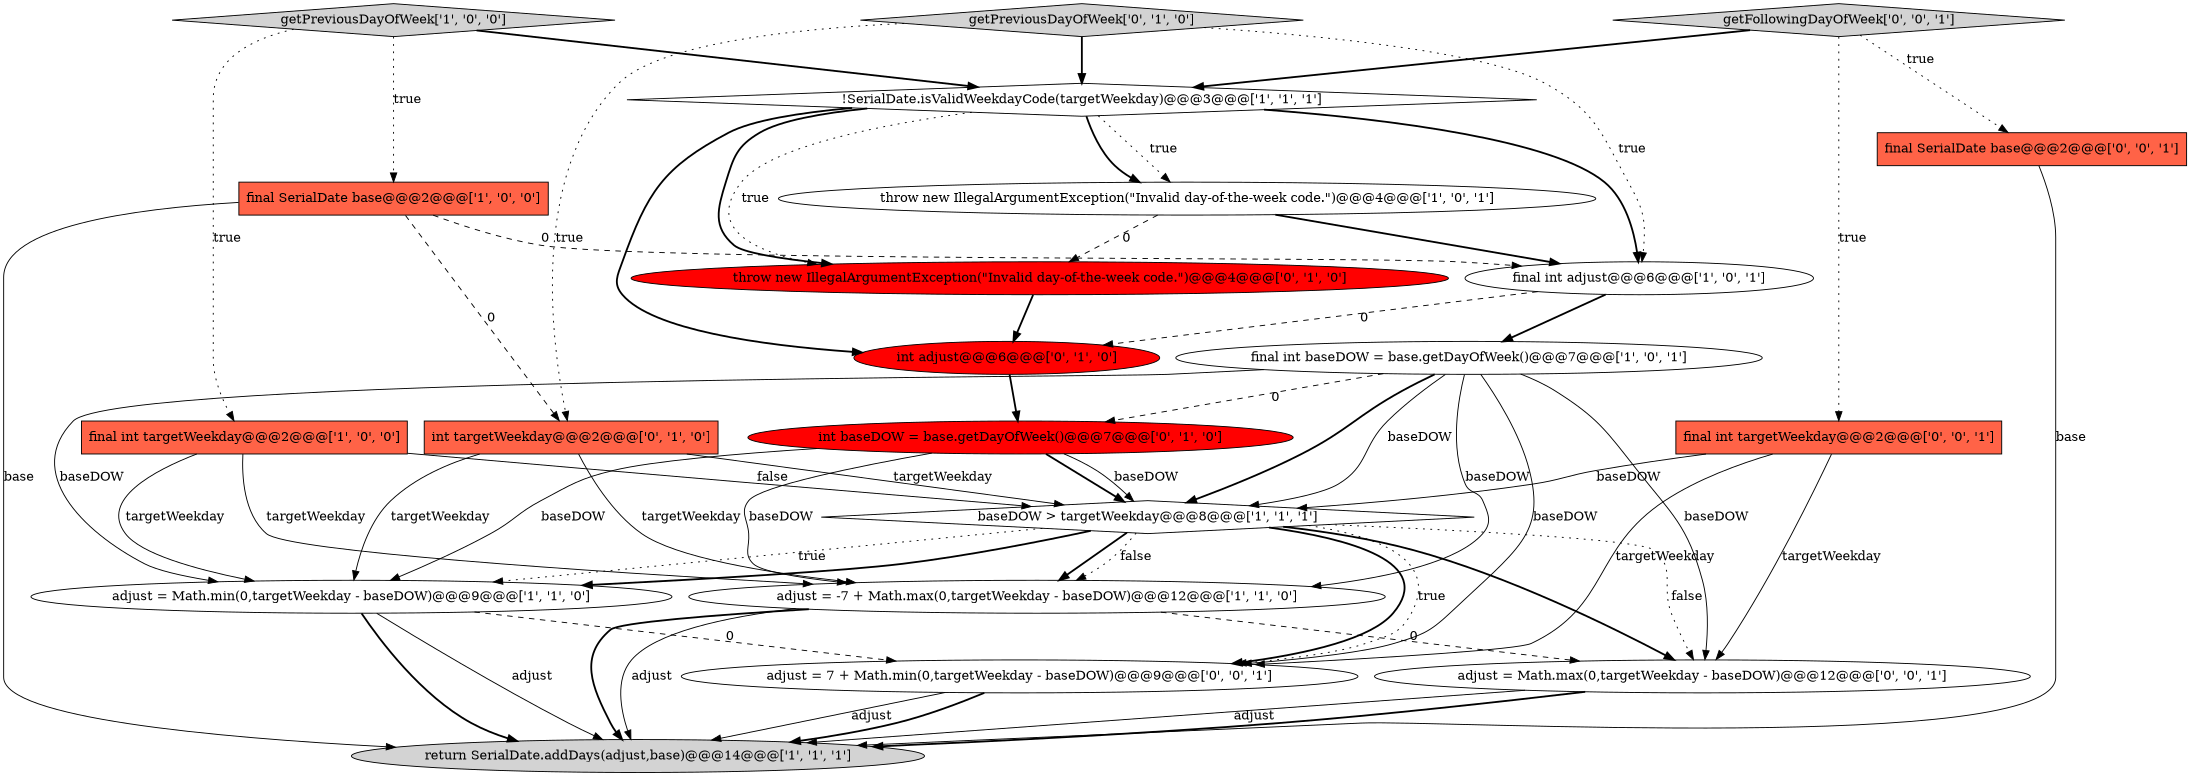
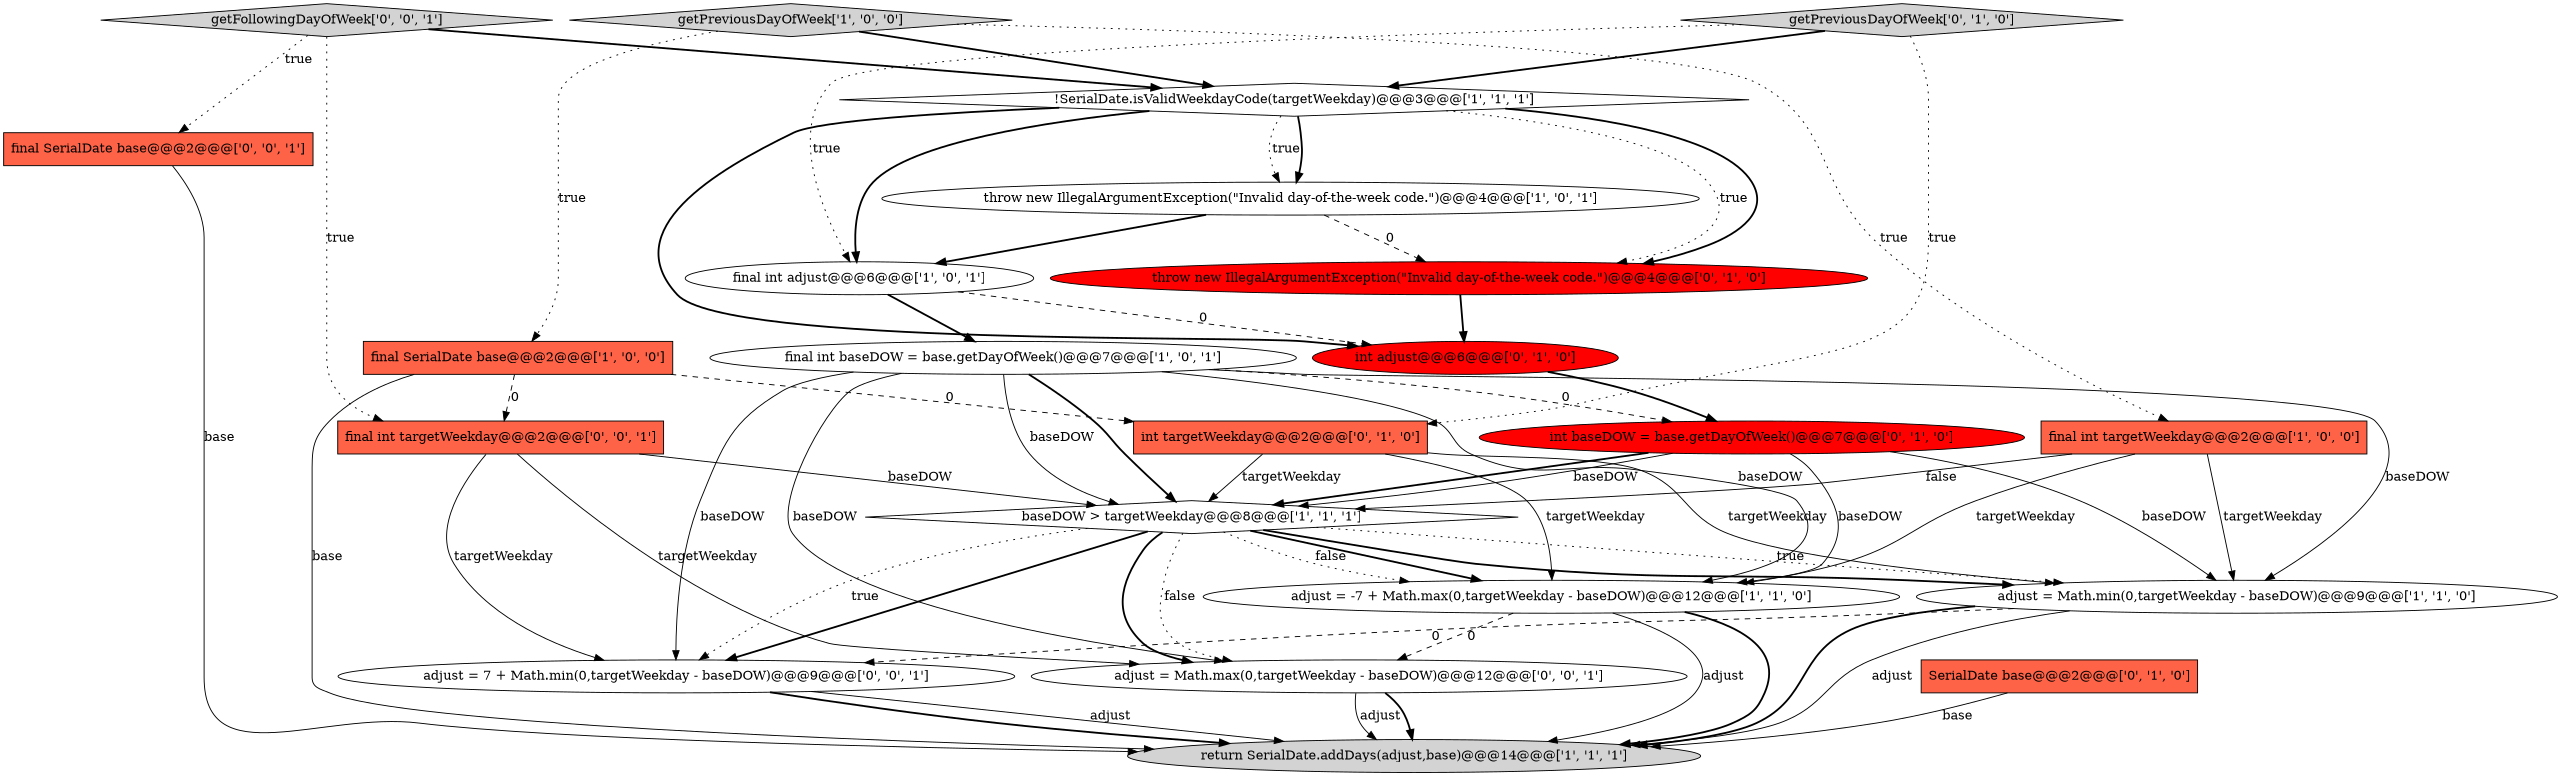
  digraph {
    node [fillcolor=white shape=ellipse style=filled]
    edge [style=solid]
    n1 [label="adjust = -7 + Math.max(0,targetWeekday - baseDOW)@@@12@@@['1', '1', '0']"]
    n2 [label="adjust = Math.max(0,targetWeekday - baseDOW)@@@12@@@['0', '0', '1']"]
    n3 [fillcolor=lightgray label="return SerialDate.addDays(adjust,base)@@@14@@@['1', '1', '1']"]
    n4 [label="final int baseDOW = base.getDayOfWeek()@@@7@@@['1', '0', '1']"]
    n5 [fillcolor=red label="int baseDOW = base.getDayOfWeek()@@@7@@@['0', '1', '0']"]
    n6 [label="adjust = 7 + Math.min(0,targetWeekday - baseDOW)@@@9@@@['0', '0', '1']"]
    n7 [label="baseDOW > targetWeekday@@@8@@@['1', '1', '1']" shape=diamond]
    n8 [label="adjust = Math.min(0,targetWeekday - baseDOW)@@@9@@@['1', '1', '0']"]
    n9 [fillcolor=tomato label="final int targetWeekday@@@2@@@['0', '0', '1']" shape=box]
    n10 [fillcolor=tomato label="final SerialDate base@@@2@@@['0', '0', '1']" shape=box]
    n11 [fillcolor=tomato label="final int targetWeekday@@@2@@@['1', '0', '0']" shape=box]
    n12 [fillcolor=lightgray label="getFollowingDayOfWeek['0', '0', '1']" shape=diamond]
    n13 [label="!SerialDate.isValidWeekdayCode(targetWeekday)@@@3@@@['1', '1', '1']" shape=diamond]
    n14 [label="throw new IllegalArgumentException(\"Invalid day-of-the-week code.\")@@@4@@@['1', '0', '1']"]
    n15 [fillcolor=red label="throw new IllegalArgumentException(\"Invalid day-of-the-week code.\")@@@4@@@['0', '1', '0']"]
    n16 [fillcolor=red label="int adjust@@@6@@@['0', '1', '0']"]
    n17 [label="final int adjust@@@6@@@['1', '0', '1']"]
    n18 [fillcolor=lightgray label="getPreviousDayOfWeek['1', '0', '0']" shape=diamond]
    n19 [fillcolor=tomato label="final SerialDate base@@@2@@@['1', '0', '0']" shape=box]
    n20 [fillcolor=tomato label="int targetWeekday@@@2@@@['0', '1', '0']" shape=box]
+   n21 [fillcolor=tomato label="SerialDate base@@@2@@@['0', '1', '0']" shape=box]
    n22 [fillcolor=lightgray label="getPreviousDayOfWeek['0', '1', '0']" shape=diamond]
    n1 -> n2 [label=0 style=dashed]
    n1 -> n3 [style=bold]
    n1 -> n3 [label=adjust]
    n2 -> n3 [label=adjust]
    n2 -> n3 [style=bold]
    n4 -> n1 [label=baseDOW]
    n4 -> n2 [label=baseDOW]
    n4 -> n5 [label=0 style=dashed]
    n4 -> n6 [label=baseDOW]
    n4 -> n7 [label=baseDOW]
    n4 -> n7 [style=bold]
    n4 -> n8 [label=baseDOW]
    n5 -> n1 [label=baseDOW]
    n5 -> n7 [style=bold]
    n5 -> n7 [label=baseDOW]
    n5 -> n8 [label=baseDOW]
    n6 -> n3 [label=adjust]
    n6 -> n3 [style=bold]
    n7 -> n1 [style=bold]
    n7 -> n1 [label=false style=dotted]
    n7 -> n2 [style=bold]
    n7 -> n2 [label=false style=dotted]
    n7 -> n6 [style=bold]
    n7 -> n6 [label=true style=dotted]
    n7 -> n8 [style=bold]
    n7 -> n8 [label=true style=dotted]
    n8 -> n3 [style=bold]
    n8 -> n3 [label=adjust]
    n8 -> n6 [label=0 style=dashed]
    n9 -> n2 [label=targetWeekday]
    n9 -> n6 [label=targetWeekday]
    n9 -> n7 [label=baseDOW]
    n10 -> n3 [label=base]
    n11 -> n1 [label=targetWeekday]
    n11 -> n7 [label=false]
    n11 -> n8 [label=targetWeekday]
    n12 -> n9 [label=true style=dotted]
    n12 -> n10 [label=true style=dotted]
    n12 -> n13 [style=bold]
    n13 -> n14 [label=true style=dotted]
    n13 -> n14 [style=bold]
    n13 -> n15 [label=true style=dotted]
    n13 -> n15 [style=bold]
    n13 -> n16 [style=bold]
    n13 -> n17 [style=bold]
    n14 -> n15 [label=0 style=dashed]
    n14 -> n17 [style=bold]
    n15 -> n16 [style=bold]
    n16 -> n5 [style=bold]
    n17 -> n4 [style=bold]
    n17 -> n16 [label=0 style=dashed]
    n18 -> n11 [label=true style=dotted]
    n18 -> n13 [style=bold]
    n18 -> n19 [label=true style=dotted]
    n19 -> n3 [label=base]
-   n19 -> n17 [label=0 style=dashed]
+   n19 -> n9 [label=0 style=dashed]
    n19 -> n20 [label=0 style=dashed]
    n20 -> n1 [label=targetWeekday]
    n20 -> n7 [label=targetWeekday]
    n20 -> n8 [label=targetWeekday]
+   n21 -> n3 [label=base]
    n22 -> n13 [style=bold]
    n22 -> n17 [label=true style=dotted]
    n22 -> n20 [label=true style=dotted]
  }
